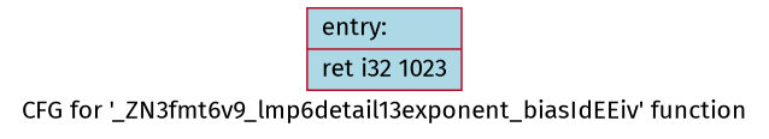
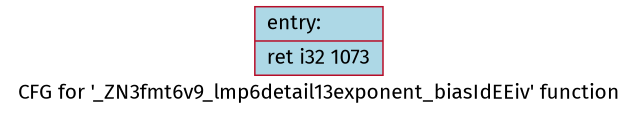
  digraph {
    label="CFG for '_ZN3fmt6v9_lmp6detail13exponent_biasIdEEiv' function"
    fontname="Fira Sans"
-   n1 [color="#b70d28ff" fillcolor=lightblue fontname="Fira Sans" label="{entry:\l|  ret i32 1023\l}" shape=record style=filled]
+   n1 [color="#b70d28ff" fillcolor=lightblue fontname="Fira Sans" label="{entry:\l|  ret i32 1073\l}" shape=record style=filled]
  }
